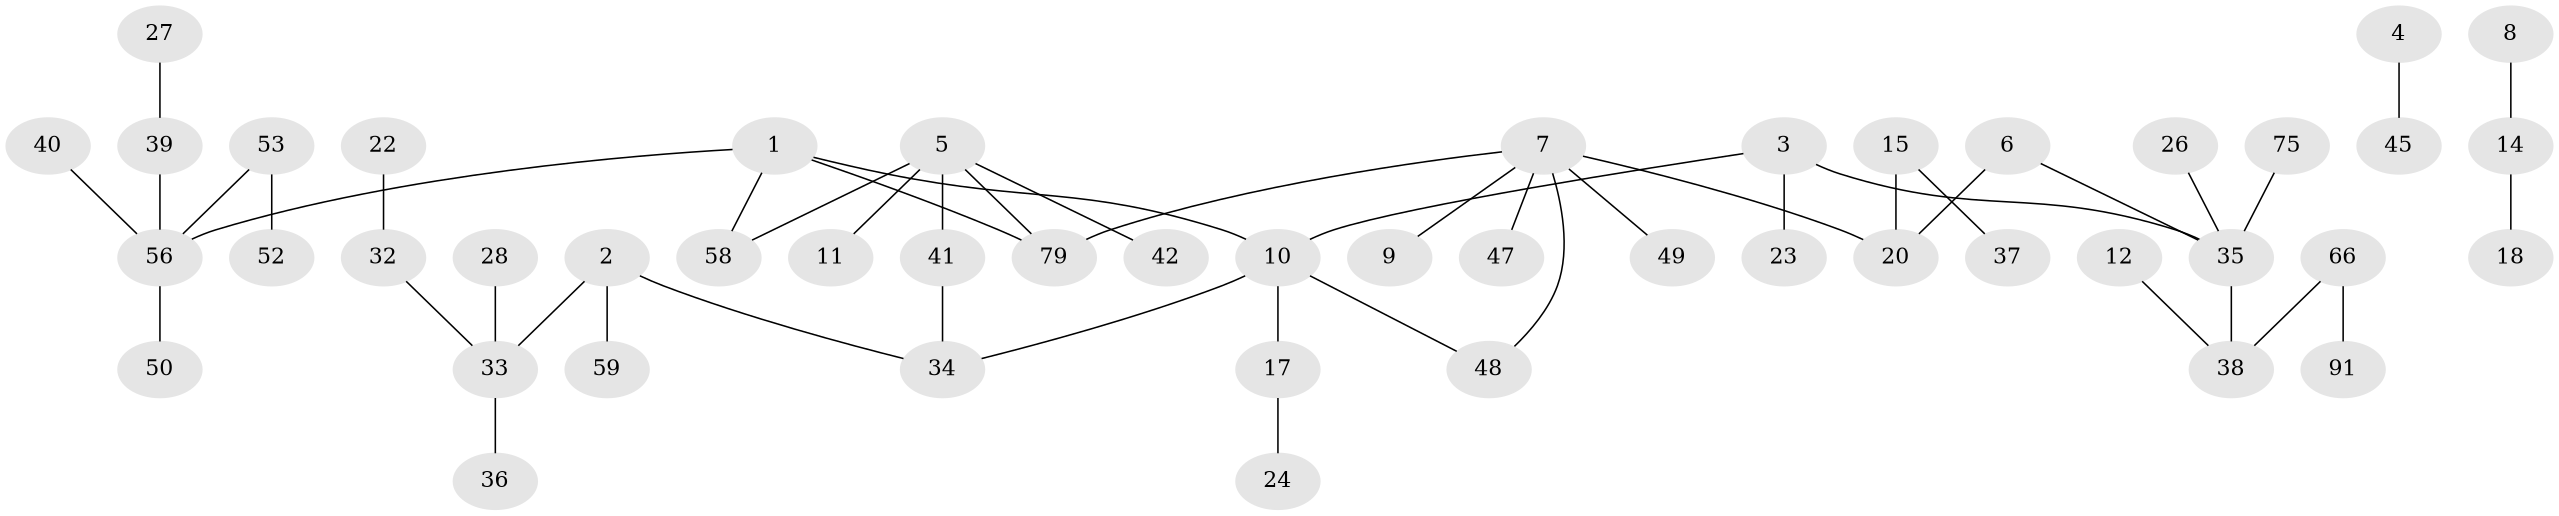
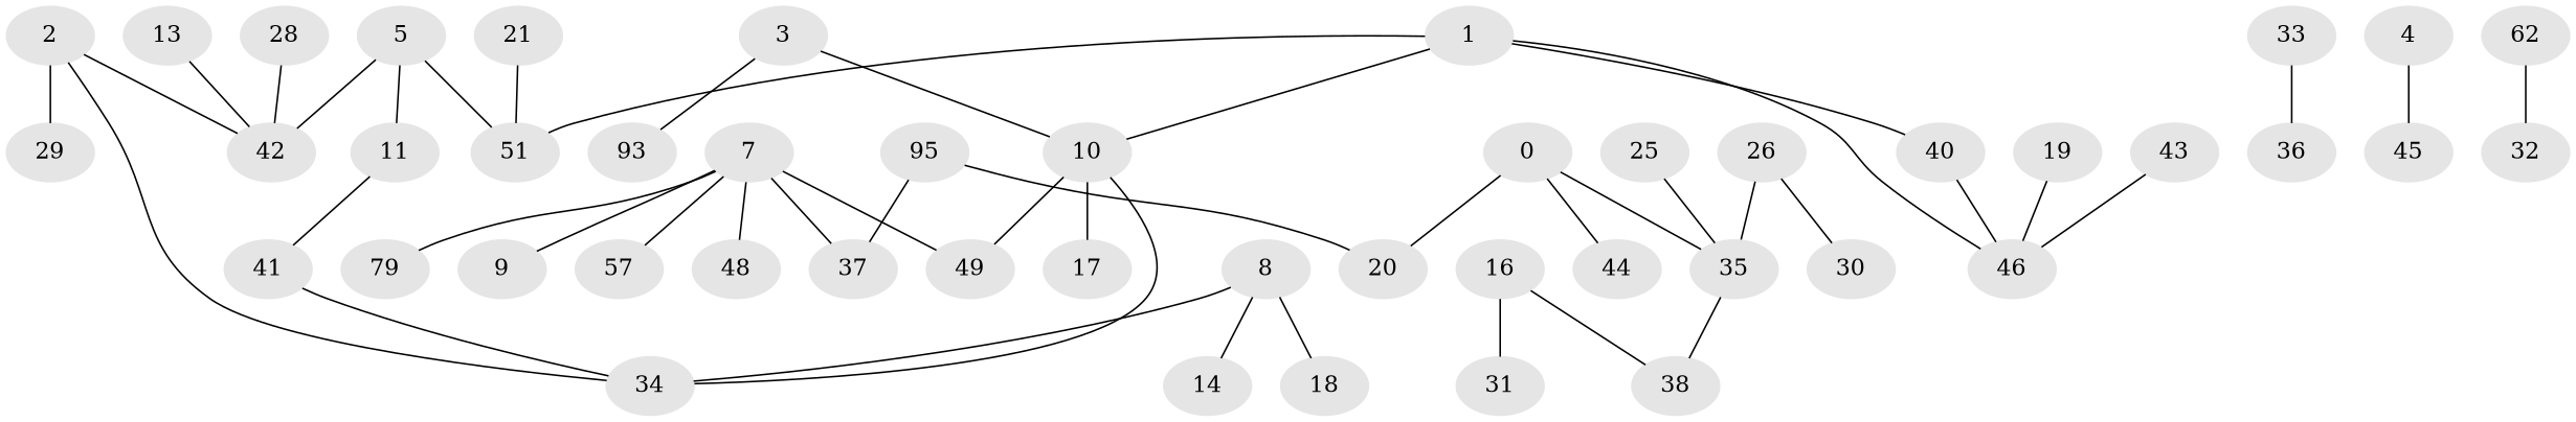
  graph {
    node [color=gray90 style=filled]
    edge [weight=1.0]
    1
    10
    40
-   46 [label=56]
-   51 [label=58]
+   46
+   51
    34
    49
    17
-   50
    2
-   29 [label=59]
+   29
    33
    36
    3
-   23
+   23 [label=93]
    35
    38
    4
    45
    5
    11
    n22 [label=79]
    41
    42
-   6
+   6 [label=0]
    20
+   44
    7
    9
    37
-   47
+   47 [label=57]
    48
    8
    14
    18
-   24
-   12
-   15
-   16 [label=66]
-   31 [label=91]
-   22
+   13
+   15 [label=95]
+   16
+   31
+   21
+   22 [label=62]
    32
-   25 [label=75]
+   25
    26
-   27
-   39
+   30
+   39 [label=19]
    28
-   43 [label=53]
-   52
+   43
    1 -- 10
-   1 -- n22
+   1 -- 40
    1 -- 46
    1 -- 51
    10 -- 34
-   10 -- 48
+   10 -- 49
    10 -- 17
    40 -- 46
-   46 -- 50
-   17 -- 24
    2 -- 34
    2 -- 29
-   2 -- 33
+   2 -- 42
    33 -- 36
    3 -- 10
    3 -- 23
-   3 -- 35
    35 -- 38
    4 -- 45
    5 -- 51
    5 -- 11
-   5 -- n22
-   5 -- 41
+   11 -- 41
    5 -- 42
    41 -- 34
    6 -- 35
    6 -- 20
+   6 -- 44
    7 -- 49
    7 -- n22
    7 -- 9
-   7 -- 20
+   7 -- 37
    7 -- 47
    7 -- 48
+   8 -- 34
    8 -- 14
-   14 -- 18
-   12 -- 38
+   8 -- 18
+   13 -- 42
    15 -- 20
    15 -- 37
    16 -- 38
    16 -- 31
+   21 -- 51
    22 -- 32
-   32 -- 33
    25 -- 35
    26 -- 35
-   27 -- 39 [weight=2.0]
+   26 -- 30
    39 -- 46
-   28 -- 33
+   28 -- 42
    43 -- 46
-   43 -- 52
  }
